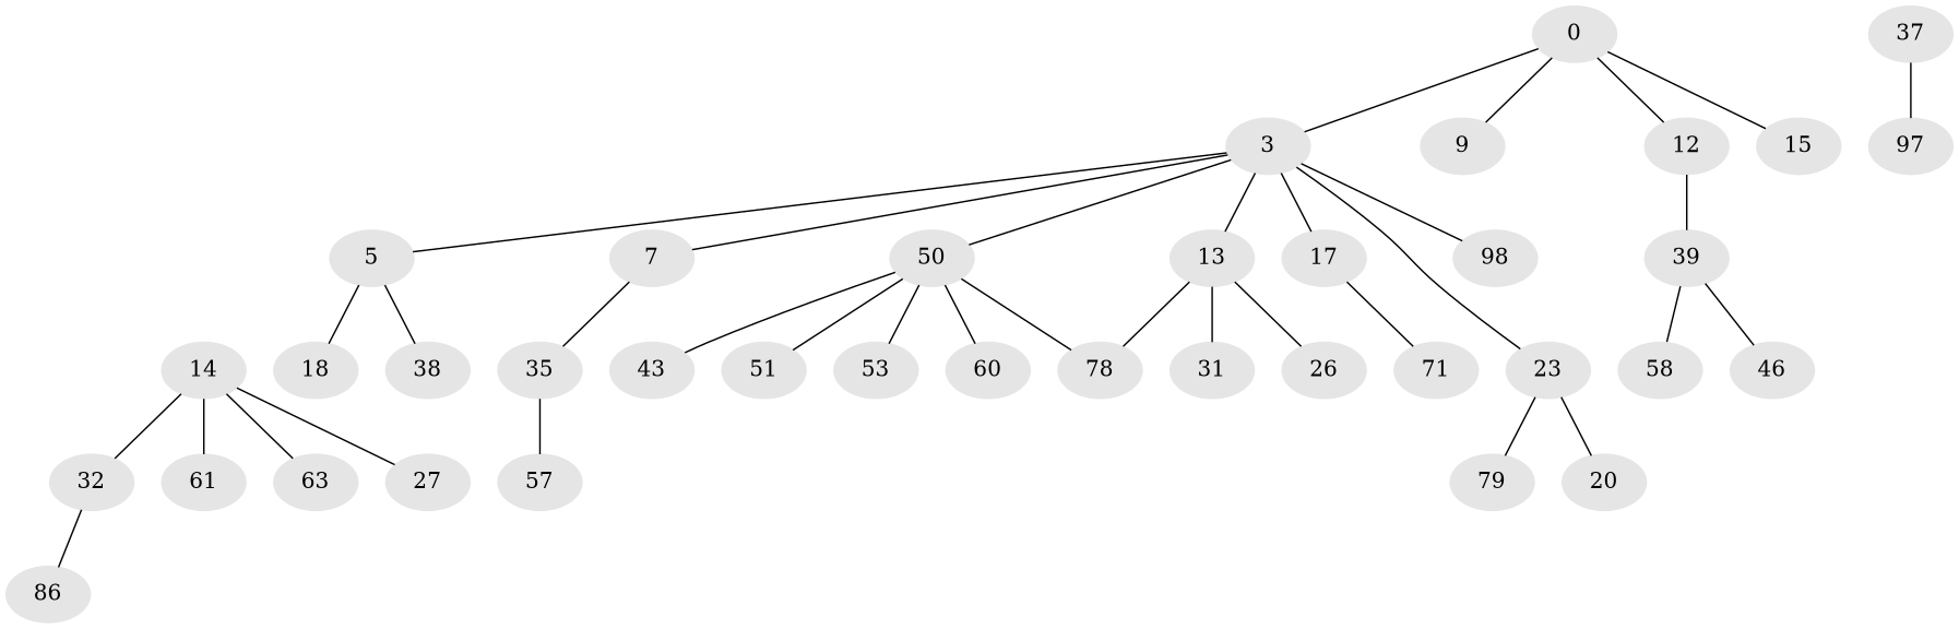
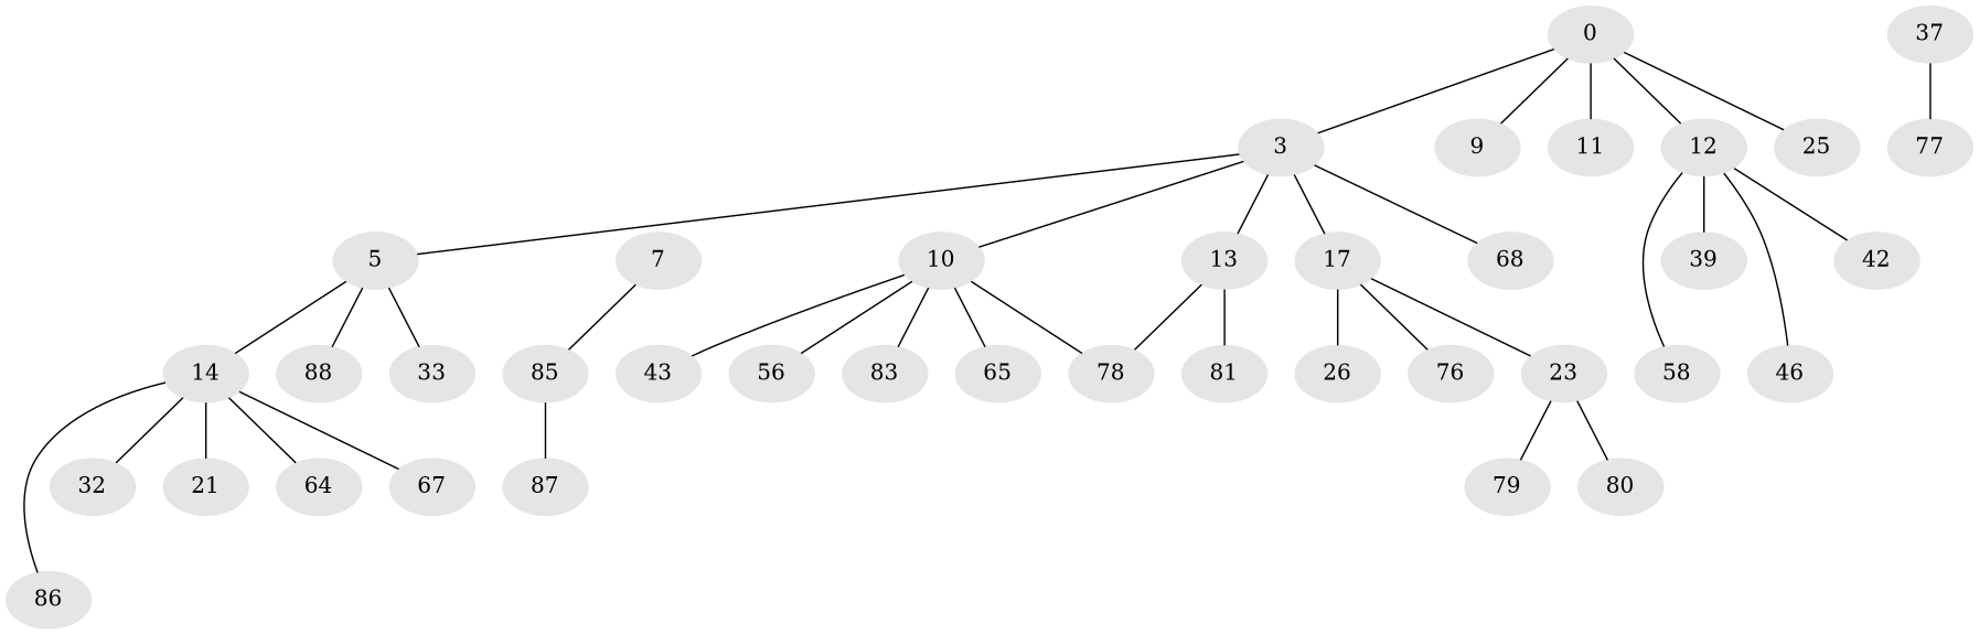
  graph {
    node [color=gray90 style=filled]
    n1 [label=0 super="+2"]
    3 [super="+4+55"]
    9
+   11 [super="+31"]
    12 [super="+40"]
-   15 [super="+82"]
+   15 [super="+82" label=25]
    5 [super="+48+8"]
    7 [super="+28+76+59"]
-   10 [super="+20" label=50]
+   10 [super="+20"]
    13 [super="+72+34+36+38"]
    17 [super="+45"]
    23 [super="+27"]
-   68 [label=98]
+   68
    39
+   42
    58
    14 [super="+29+44"]
-   18
-   33 [super="+54" label=38]
-   35
+   18 [label=88]
+   33 [super="+54"]
+   35 [label=85]
    n21 [label=43]
-   51
-   53
-   60
+   51 [label=56]
+   53 [label=83]
+   60 [label=65]
    78
-   81 [label=31]
+   81
    26 [super="+43"]
-   71
+   71 [label=76]
    79
-   80 [label=20]
+   80
    n31 [label=86 super="+69+21"]
    32
-   61
-   64 [label=63]
-   67 [label=27]
-   57
+   61 [label=21]
+   64
+   67
+   57 [label=87]
    46
    37 [super="+73"]
-   77 [label=97]
+   77
    n1 -- 3
    n1 -- 9
+   n1 -- 11
    n1 -- 12
    n1 -- 15
    3 -- 5
-   3 -- 7
    3 -- 10
    3 -- 13
    3 -- 17
-   3 -- 23
+   17 -- 23
    3 -- 68
    12 -- 39
-   39 -- 58
+   12 -- 42
+   12 -- 58
+   5 -- 14
    5 -- 18
    5 -- 33
    7 -- 35
    10 -- n21
    10 -- 51
    10 -- 53
    10 -- 60
    10 -- 78
    13 -- 78
    13 -- 81
-   13 -- 26
+   17 -- 26
    17 -- 71
    23 -- 79
    23 -- 80
-   39 -- 46
-   32 -- n31
+   12 -- 46
+   14 -- n31
    14 -- 32
    14 -- 61
    14 -- 64
    14 -- 67
    35 -- 57
    37 -- 77
  }
